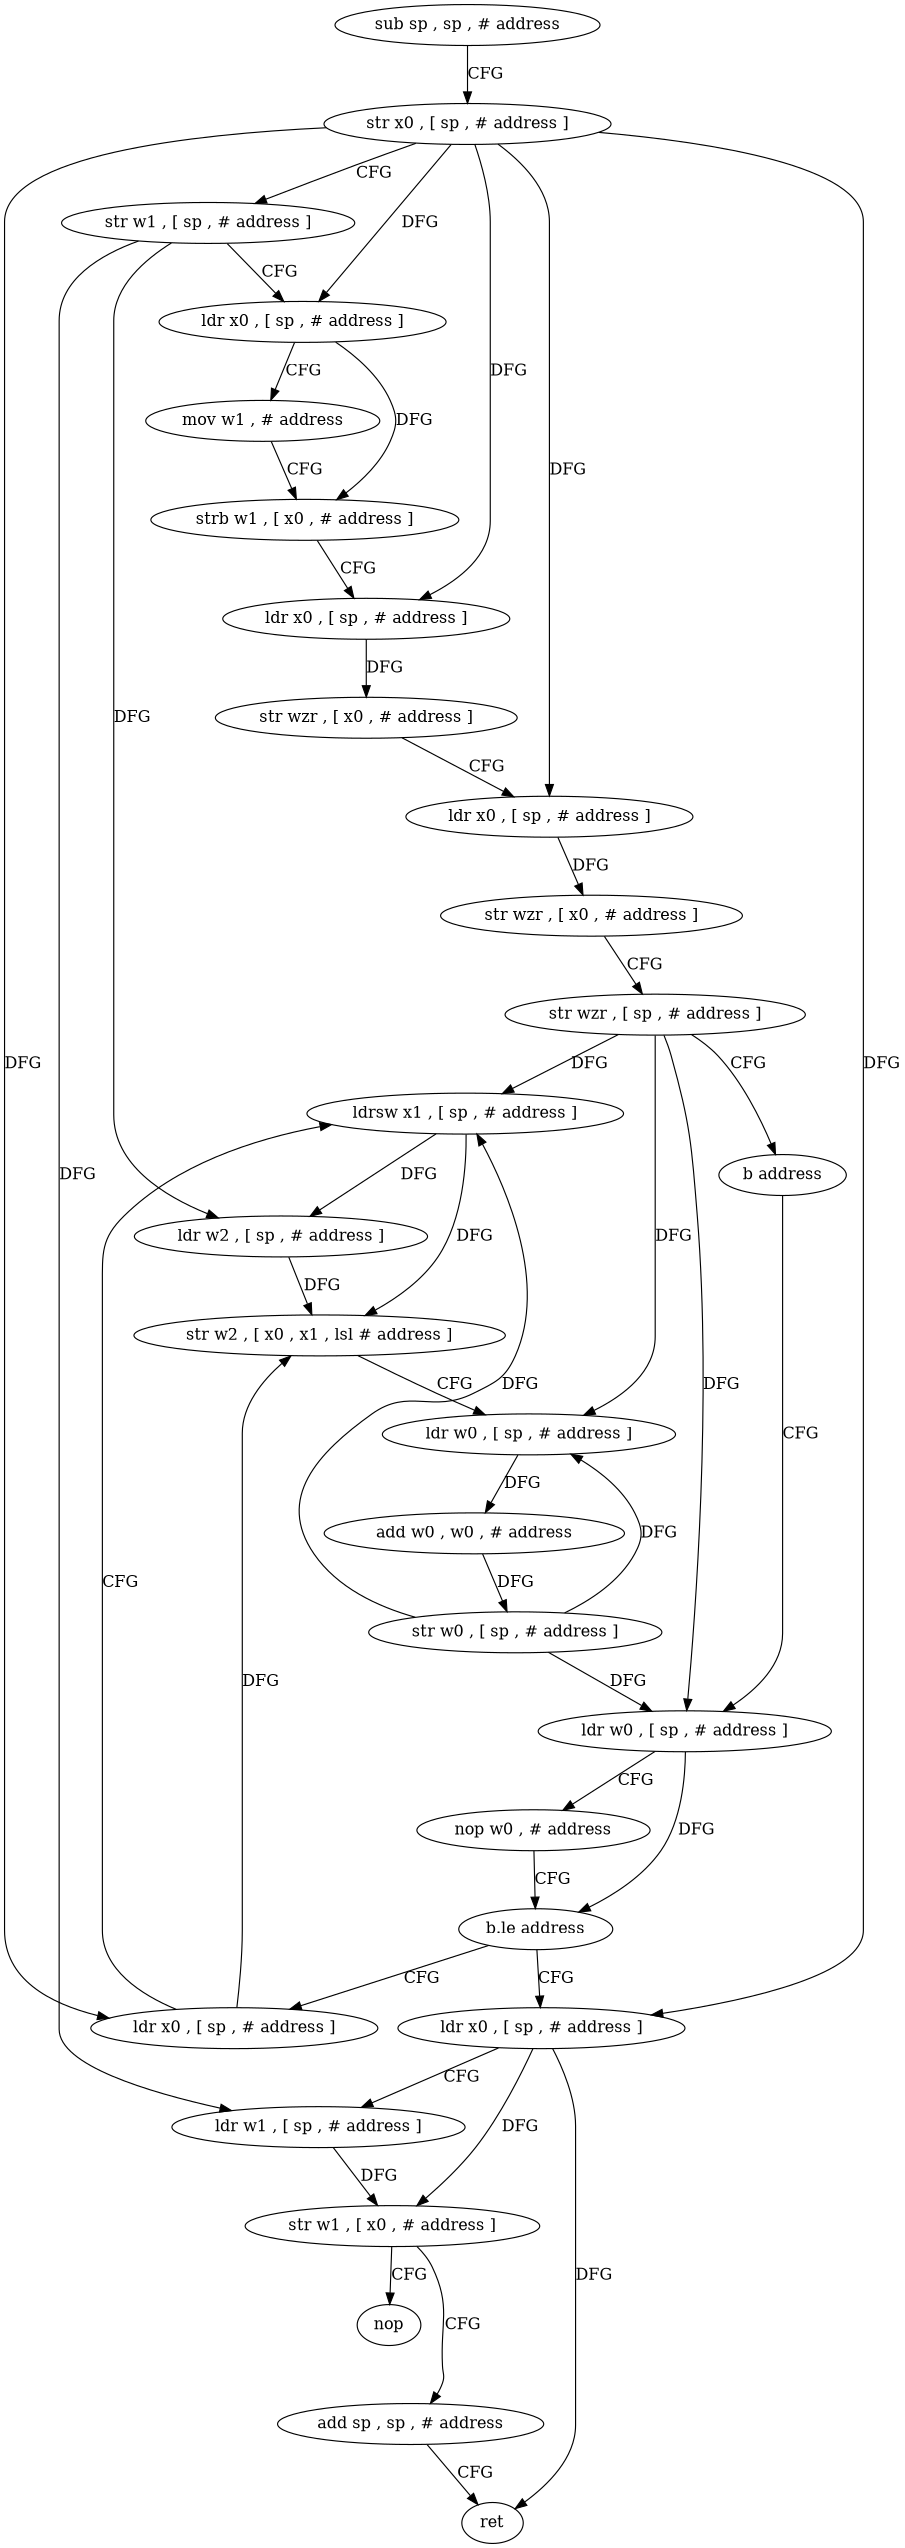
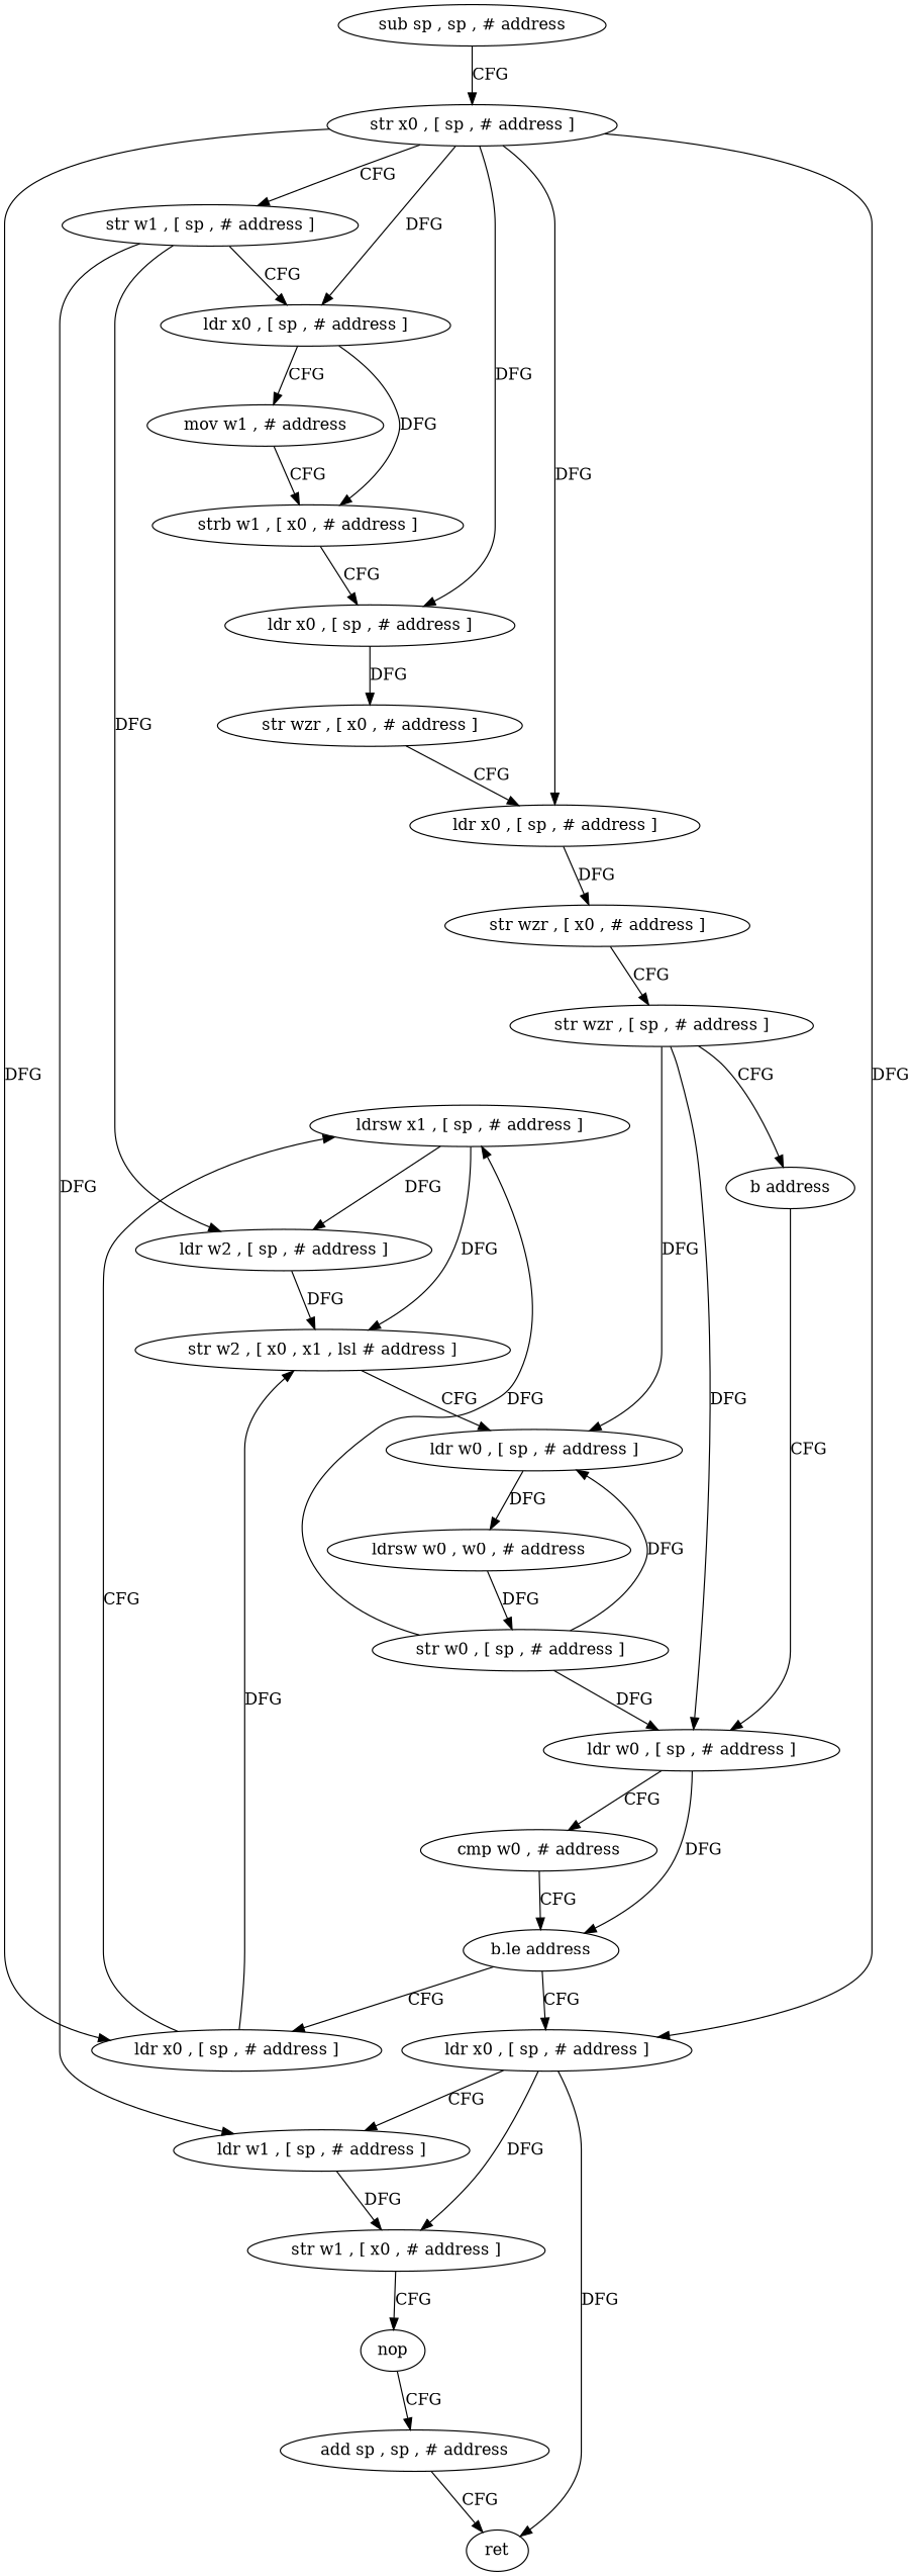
  digraph {
    n1 [label="sub sp , sp , # address"]
    n2 [label="str x0 , [ sp , # address ]"]
    n3 [label="str w1 , [ sp , # address ]"]
    n4 [label="ldr x0 , [ sp , # address ]"]
    n5 [label="ldr x0 , [ sp , # address ]"]
    n6 [label="ldr x0 , [ sp , # address ]"]
    n7 [label="ldr x0 , [ sp , # address ]"]
    n8 [label="ldr x0 , [ sp , # address ]"]
    n9 [label="ldr w2 , [ sp , # address ]"]
    n10 [label="ldr w1 , [ sp , # address ]"]
    n11 [label="mov w1 , # address"]
    n12 [label="strb w1 , [ x0 , # address ]"]
    n13 [label="str wzr , [ x0 , # address ]"]
    n14 [label="str wzr , [ x0 , # address ]"]
    n15 [label="ldrsw x1 , [ sp , # address ]"]
    n16 [label="str w2 , [ x0 , x1 , lsl # address ]"]
    n17 [label="str w1 , [ x0 , # address ]"]
    n18 [label=ret]
    n19 [label="str wzr , [ sp , # address ]"]
    n20 [label="b address"]
    n21 [label="ldr w0 , [ sp , # address ]"]
    n22 [label="ldr w0 , [ sp , # address ]"]
-   n23 [label="nop w0 , # address"]
+   n23 [label="cmp w0 , # address"]
    n24 [label="b.le address"]
-   n25 [label="add w0 , w0 , # address"]
+   n25 [label="ldrsw w0 , w0 , # address"]
    n26 [label=nop]
    n27 [label="str w0 , [ sp , # address ]"]
    n28 [label="add sp , sp , # address"]
    n1 -> n2 [label=CFG]
    n2 -> n3 [label=CFG]
    n2 -> n4 [label=DFG]
    n2 -> n5 [label=DFG]
    n2 -> n6 [label=DFG]
    n2 -> n7 [label=DFG]
    n2 -> n8 [label=DFG]
    n3 -> n4 [label=CFG]
    n3 -> n9 [label=DFG]
    n3 -> n10 [label=DFG]
    n4 -> n11 [label=CFG]
    n4 -> n12 [label=DFG]
    n5 -> n13 [label=DFG]
    n6 -> n14 [label=DFG]
    n7 -> n15 [label=CFG]
    n7 -> n16 [label=DFG]
    n8 -> n10 [label=CFG]
    n8 -> n17 [label=DFG]
    n8 -> n18 [label=DFG]
    n9 -> n16 [label=DFG]
    n10 -> n17 [label=DFG]
    n11 -> n12 [label=CFG]
    n12 -> n5 [label=CFG]
    n13 -> n6 [label=CFG]
    n14 -> n19 [label=CFG]
    n15 -> n9 [label=DFG]
    n15 -> n16 [label=DFG]
    n16 -> n22 [label=CFG]
    n17 -> n26 [label=CFG]
-   n19 -> n15 [label=DFG]
    n19 -> n20 [label=CFG]
    n19 -> n21 [label=DFG]
    n19 -> n22 [label=DFG]
    n20 -> n21 [label=CFG]
    n21 -> n23 [label=CFG]
    n21 -> n24 [label=DFG]
    n22 -> n25 [label=DFG]
    n23 -> n24 [label=CFG]
    n24 -> n7 [label=CFG]
    n24 -> n8 [label=CFG]
    n25 -> n27 [label=DFG]
-   n17 -> n28 [label=CFG]
+   n26 -> n28 [label=CFG]
    n27 -> n15 [label=DFG]
    n27 -> n21 [label=DFG]
    n27 -> n22 [label=DFG]
    n28 -> n18 [label=CFG]
  }
